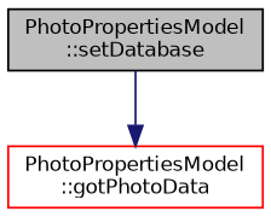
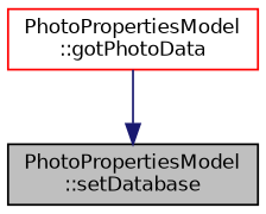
  digraph {
    rankdir=TB
    node [fontname=Helvetica fontsize=10 shape=record style=filled]
    n1 [color=black fillcolor=grey75 fontcolor=black height=0.2 label="PhotoPropertiesModel\l::setDatabase" width=0.4]
    n2 [color=red fillcolor=white height=0.2 label="PhotoPropertiesModel\l::gotPhotoData" width=0.4]
-   n1 -> n2 [color=midnightblue fontname=Helvetica fontsize=10 labelfontname=Helvetica labelfontsize=10 style=solid]
+   n2 -> n1 [color=midnightblue fontname=Helvetica fontsize=10 labelfontname=Helvetica labelfontsize=10 style=solid]
  }
